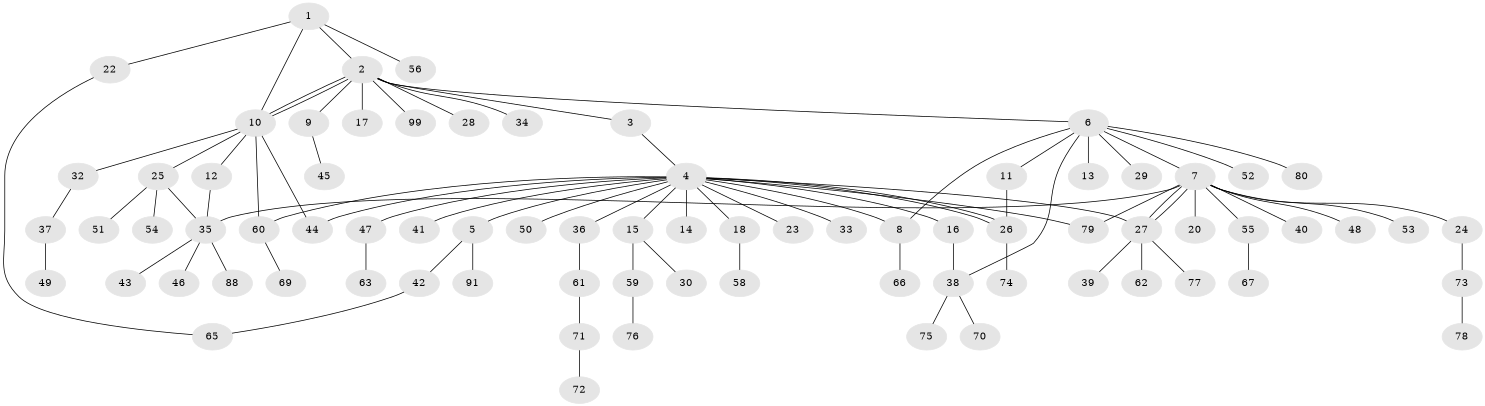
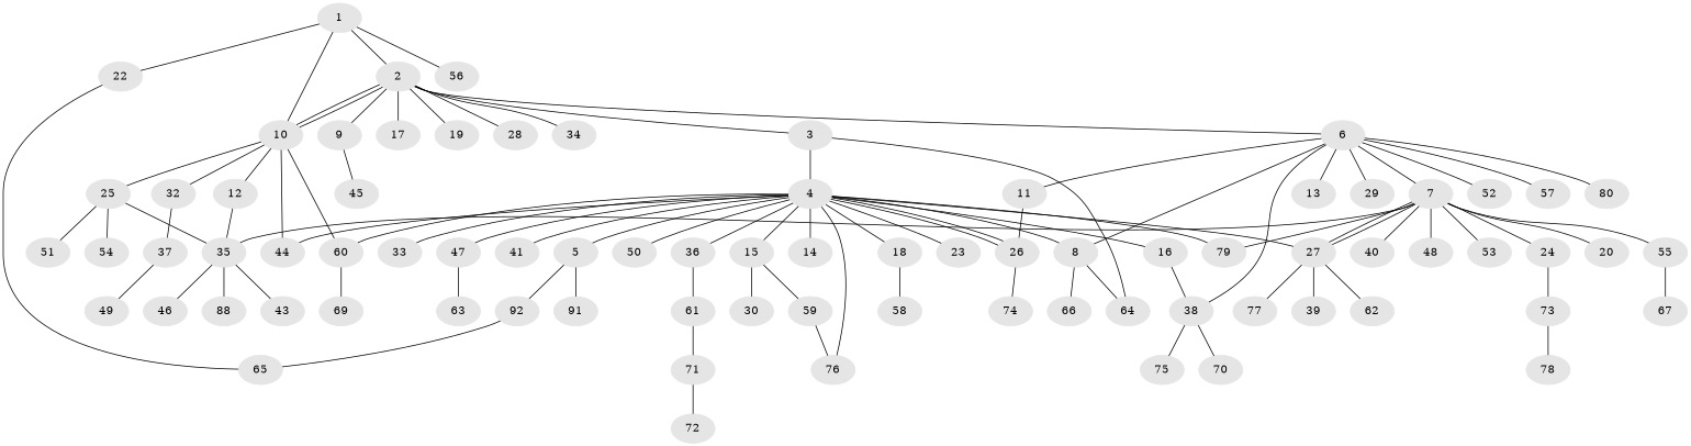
  graph {
    node [color=gray90 style=filled]
    1
    2
    10
    22
    56
    3
    6
    9
    17
-   19 [label=99]
+   19
    28
    34
    44
    60
    12
    25
    32
    65
    4
+   64
    8
    7
    11
    13
    29
    38
    52
+   57
    80
    45
    5
    14
    15
    16
    18
    23
    26
    27
    33
    36
    41
    47
    50
    76
    79
    n46 [label=91]
-   42
+   42 [label=92]
    66
    30
    59
    58
    74
    39
    62
    77
    61
    63
    69
    20
    24
    35
    40
    48
    53
    55
    70
    75
    73
    43
    46
    n71 [label=88]
    67
    51
    54
    37
    78
    49
    71
    72
    1 -- 2
    1 -- 10
    1 -- 22
    1 -- 56
    2 -- 10
    2 -- 10
    2 -- 3
    2 -- 6
    2 -- 9
    2 -- 17
    2 -- 19
    2 -- 28
    2 -- 34
    10 -- 44
    10 -- 60
    10 -- 12
    10 -- 25
    10 -- 32
    22 -- 65
    3 -- 4
+   3 -- 64
    6 -- 8
    6 -- 7
    6 -- 11
    6 -- 13
    6 -- 29
    6 -- 38
    6 -- 52
+   6 -- 57
    6 -- 80
    9 -- 45
    60 -- 69
    12 -- 35
    25 -- 35
    25 -- 51
    25 -- 54
    32 -- 37
    4 -- 44
    4 -- 60
    4 -- 8
    4 -- 5
    4 -- 14
    4 -- 15
    4 -- 16
    4 -- 18
    4 -- 23
    4 -- 26
    4 -- 26
    4 -- 27
    4 -- 33
    4 -- 36
    4 -- 41
    4 -- 47
    4 -- 50
+   4 -- 76
    4 -- 79
+   8 -- 64
    8 -- 66
    7 -- 27
    7 -- 27
    7 -- 79
    7 -- 20
    7 -- 24
    7 -- 35
    7 -- 40
    7 -- 48
    7 -- 53
    7 -- 55
    11 -- 26
    38 -- 70
    38 -- 75
    5 -- n46
    5 -- 42
    15 -- 30
    15 -- 59
    16 -- 38
    18 -- 58
    26 -- 74
    27 -- 39
    27 -- 62
    27 -- 77
    36 -- 61
    47 -- 63
    42 -- 65
    59 -- 76
    61 -- 71
    24 -- 73
    35 -- 43
    35 -- 46
    35 -- n71
    55 -- 67
    73 -- 78
    37 -- 49
    71 -- 72
  }
